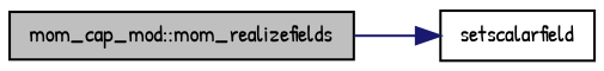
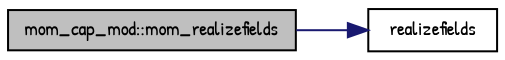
  digraph {
    rankdir=LR
    fontname="Patrick Hand"
    node [color=black fontname="Patrick Hand" fontsize=10 shape=record style=filled]
    n1 [fillcolor=grey75 fontcolor=black height=0.2 label="mom_cap_mod::mom_realizefields" width=0.4]
-   n2 [fillcolor=white height=0.2 label=setscalarfield width=0.4]
+   n2 [fillcolor=white height=0.2 label=realizefields width=0.4]
    n1 -> n2 [color=midnightblue fontname="Patrick Hand" fontsize=10 labelfontname=Helvetica labelfontsize=10 style=solid]
  }
